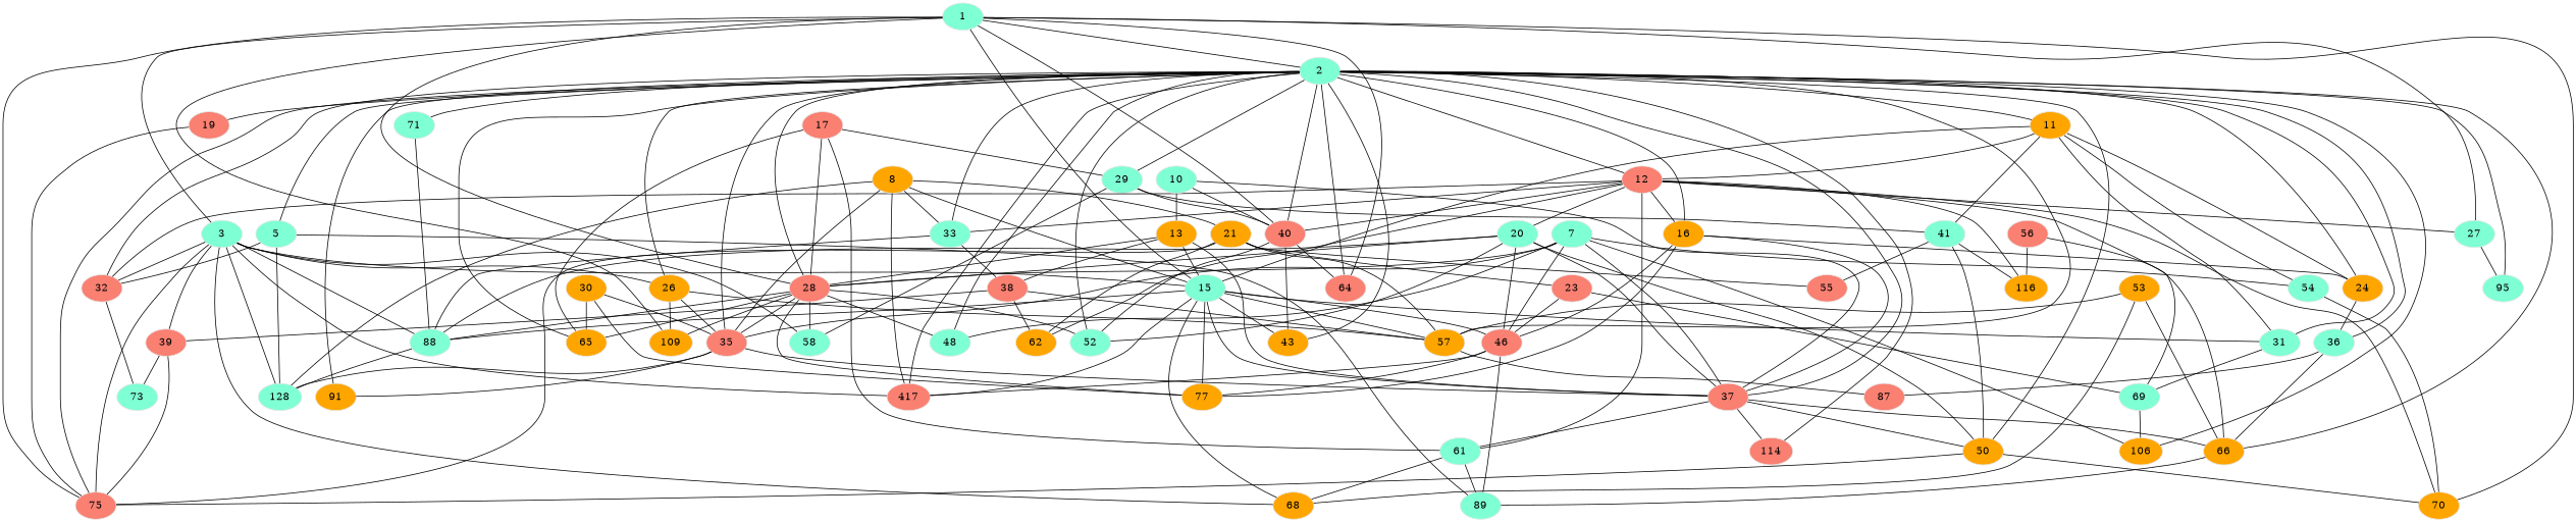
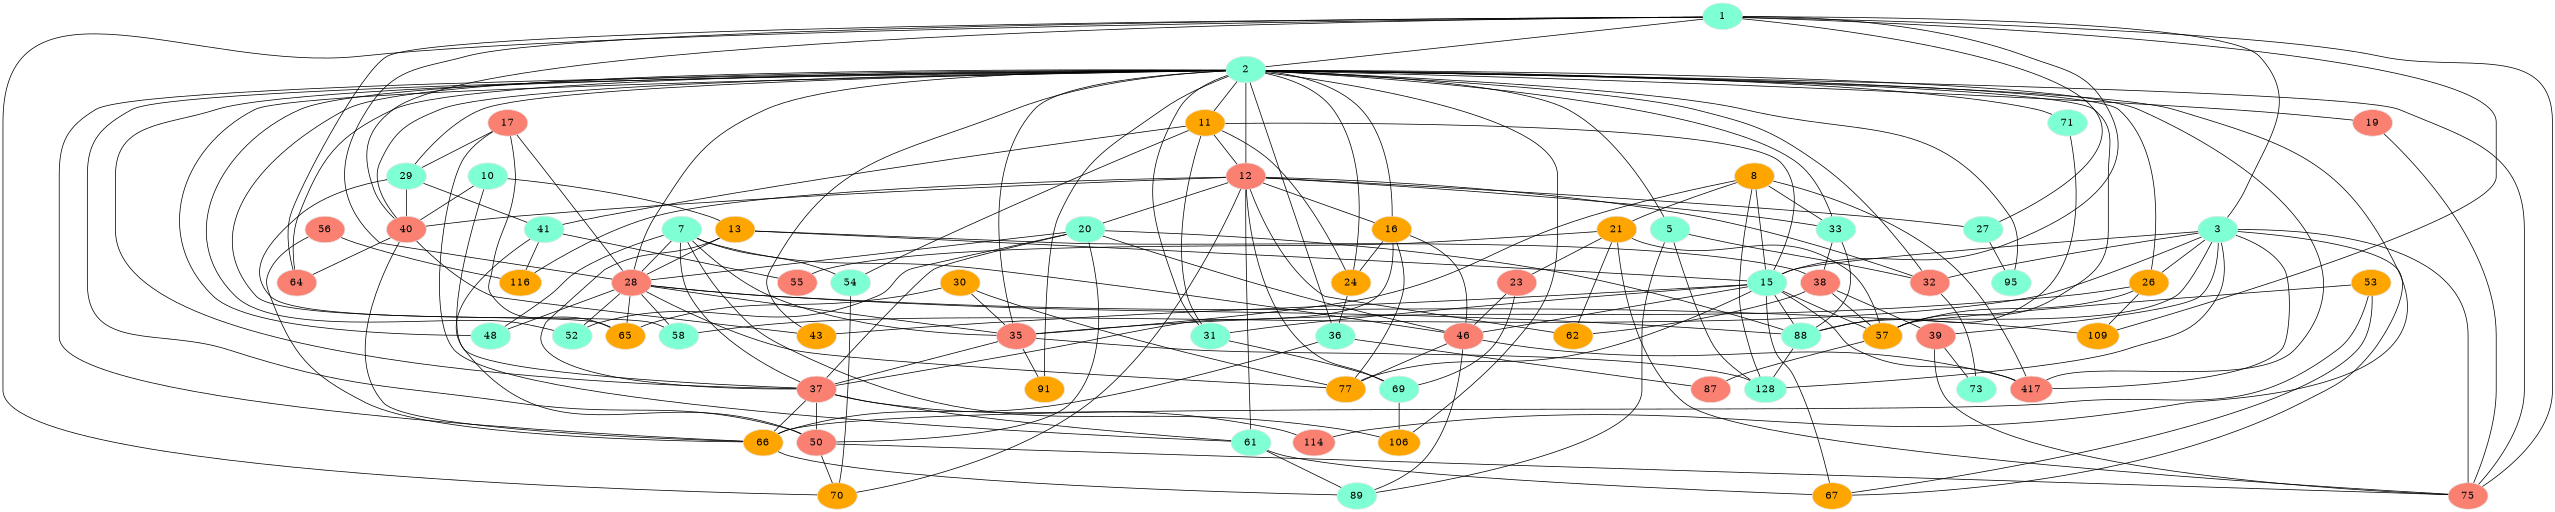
  graph {
    node [color=gray90 fillcolor=aquamarine style=filled]
    1 [super="+92+14"]
    2 [super="+98+6+4+90+130+22"]
    3 [super="+9+101"]
    15 [super="+44+25"]
    27
    28 [fillcolor=salmon super="+119+47+76"]
    40 [fillcolor=salmon super="+111"]
    64 [fillcolor=salmon]
    70 [fillcolor=orange]
    75 [fillcolor=salmon super="+81"]
    109 [fillcolor=orange]
    5 [super="+63"]
    11 [fillcolor=orange super="+82+118"]
    12 [fillcolor=salmon super="+72+34+85"]
    16 [fillcolor=orange super="+18"]
    19 [fillcolor=salmon]
    24 [fillcolor=orange]
    26 [fillcolor=orange super="+129"]
    29 [super="+115+59"]
    31
    32 [fillcolor=salmon]
    33 [super="+123"]
    35 [fillcolor=salmon super="+107+79"]
    36 [super="+124"]
    37 [fillcolor=salmon super="+80+102"]
    43 [fillcolor=orange super="+108"]
    48
-   50 [fillcolor=orange super="+97"]
+   50 [fillcolor=salmon super="+97"]
    52
    57 [fillcolor=orange super="+112"]
    65 [fillcolor=orange]
    66 [fillcolor=orange super="+120"]
    71
    91 [fillcolor=orange]
    95
    106 [fillcolor=orange]
    114 [fillcolor=salmon]
    n38 [fillcolor=salmon label=417]
    39 [fillcolor=salmon super="+83"]
    58
-   68 [fillcolor=orange]
+   68 [fillcolor=orange label=67]
    88 [super="+110"]
    128
    46 [fillcolor=salmon super="+113"]
    77 [fillcolor=orange]
    89
    54 [super="+86"]
    41
    20 [super="+45"]
    61
    62 [fillcolor=orange]
    69
    116 [fillcolor=orange]
    73
    38 [fillcolor=salmon super="+60"]
    87 [fillcolor=salmon]
    7 [super="+94"]
    8 [fillcolor=orange super="+51+67"]
    21 [fillcolor=orange super="+100"]
    23 [fillcolor=salmon]
    55 [fillcolor=salmon]
    13 [fillcolor=orange super="+96"]
    10
    17 [fillcolor=salmon super="+42"]
    30 [fillcolor=orange]
    53 [fillcolor=orange]
    56 [fillcolor=salmon]
    1 -- 2
    1 -- 3
    1 -- 15
    1 -- 27
    1 -- 28
    1 -- 40
    1 -- 64
    1 -- 70
    1 -- 75
    1 -- 109
    2 -- 28
    2 -- 40
    2 -- 64
    2 -- 75
    2 -- 5
    2 -- 11
    2 -- 12 [weight=2]
    2 -- 16 [weight=2]
    2 -- 19
    2 -- 24
    2 -- 26
    2 -- 29
    2 -- 31
    2 -- 32
    2 -- 33
    2 -- 35
    2 -- 36
    2 -- 37
    2 -- 43
    2 -- 48 [weight=2]
    2 -- 50 [weight=2]
    2 -- 52
    2 -- 57 [weight=2]
    2 -- 65
    2 -- 66
    2 -- 71
    2 -- 91 [weight=2]
    2 -- 95
    2 -- 106
    2 -- 114
    2 -- n38
    3 -- 15
    3 -- 75
    3 -- 26 [weight=2]
    3 -- 32
    3 -- n38
    3 -- 39 [weight=2]
    3 -- 58
    3 -- 68
    3 -- 88
    3 -- 128
    15 -- 31
-   15 -- 37 [weight=2]
    15 -- 43
    15 -- 57
    15 -- n38
    15 -- 68
    15 -- 88
    15 -- 46
    15 -- 77
    27 -- 95
    28 -- 109 [weight=2]
    28 -- 35
    28 -- 48
    28 -- 52
    28 -- 65
    28 -- 58
    28 -- 88
    28 -- 77
    40 -- 64
    40 -- 43
-   40 -- 52
+   40 -- 66
    5 -- 32
    5 -- 128
    5 -- 89
    11 -- 15
    11 -- 12
    11 -- 24
    11 -- 31
    11 -- 54
    11 -- 41
    12 -- 27
    12 -- 40
    12 -- 70
    12 -- 16 [weight=2]
    12 -- 32
    12 -- 33
    12 -- 20
    12 -- 61
    12 -- 62
    12 -- 69
    12 -- 116
    16 -- 24
    16 -- 37
    16 -- 46
    16 -- 77
    19 -- 75
    24 -- 36
    26 -- 109
    26 -- 35
    26 -- 57
    29 -- 40
    29 -- 58
    29 -- 41
    31 -- 69
    32 -- 73
    33 -- 88
    33 -- 38 [weight=2]
    35 -- 37
    35 -- 91
    35 -- 128
    36 -- 66
    36 -- 87
    37 -- 50
    37 -- 66
    37 -- 114
    37 -- 61
    50 -- 70
    50 -- 75
    57 -- 87
    66 -- 89
    71 -- 88
    39 -- 75
    39 -- 73
    88 -- 128
    46 -- n38
    46 -- 77
    46 -- 89
    54 -- 70
    41 -- 50
    41 -- 116
    41 -- 55
    20 -- 28
    20 -- 37
    20 -- 50
    20 -- 52
    20 -- 88
    20 -- 46
    61 -- 68
    61 -- 89
    69 -- 106
    38 -- 57
    38 -- 39
    38 -- 62
    7 -- 28
    7 -- 35
    7 -- 37
    7 -- 48
    7 -- 106
    7 -- 46
    7 -- 54
    8 -- 15 [weight=2]
    8 -- 33
    8 -- 35
    8 -- n38
    8 -- 128
    8 -- 21
    21 -- 75
    21 -- 57 [weight=2]
    21 -- 62
    21 -- 23
    21 -- 55
    23 -- 46
    23 -- 69
    13 -- 15
    13 -- 28
    13 -- 37
    13 -- 38
    10 -- 40
    10 -- 37
    10 -- 13
    17 -- 28
    17 -- 29
    17 -- 65
    17 -- 61
    30 -- 35
    30 -- 65
    30 -- 77
    53 -- 57
    53 -- 66
    53 -- 68
    56 -- 66
    56 -- 116
  }
